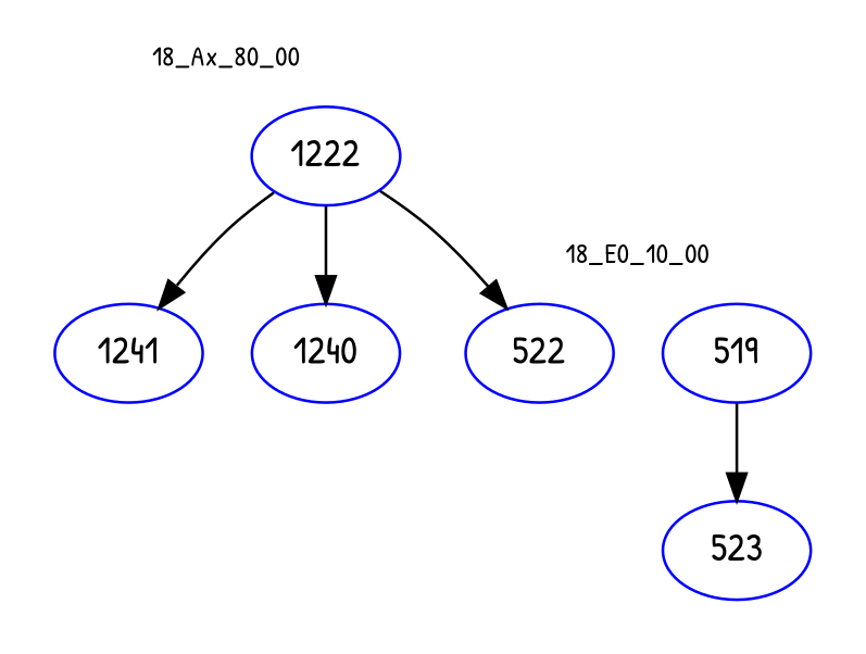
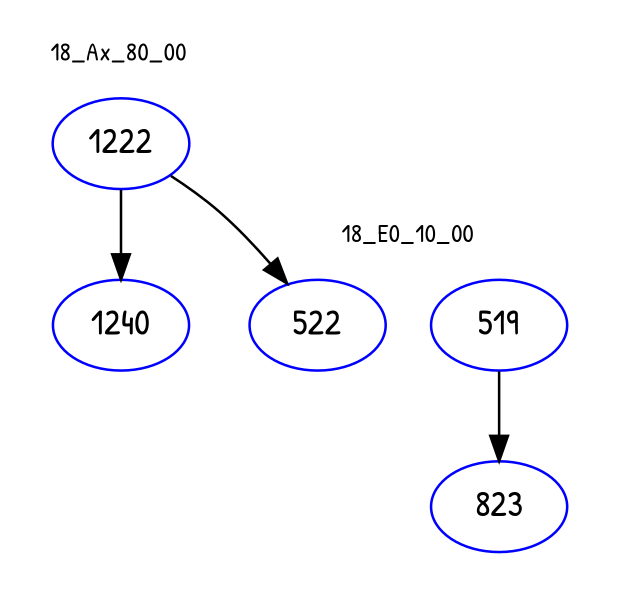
  digraph {
    fontname="Patrick Hand"
    node [color=blue fontname="Patrick Hand"]
    edge [color=black fontname="Patrick Hand"]
    n1 [label=1222]
-   n2 [label=1241]
    n3 [label=1240]
    n4 [label=519]
-   n5 [label=523]
+   n5 [label=823]
    n6 [label=522]
    subgraph cluster_1 {
      color=white
      fontsize=10
      label="18_Ax_80_00"
      n1
-     n2
      n3
    }
    subgraph cluster_2 {
      color=white
      fontsize=10
      label="18_E0_10_00"
      n4
      n5
      n6
    }
-   n1 -> n2
    n1 -> n3
    n1 -> n6
    n4 -> n5
  }
